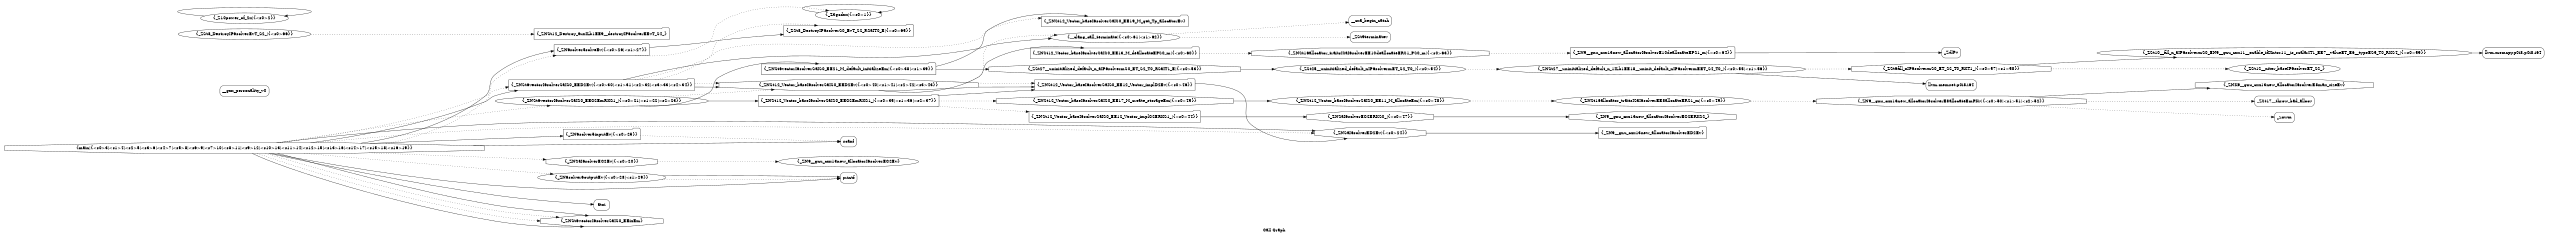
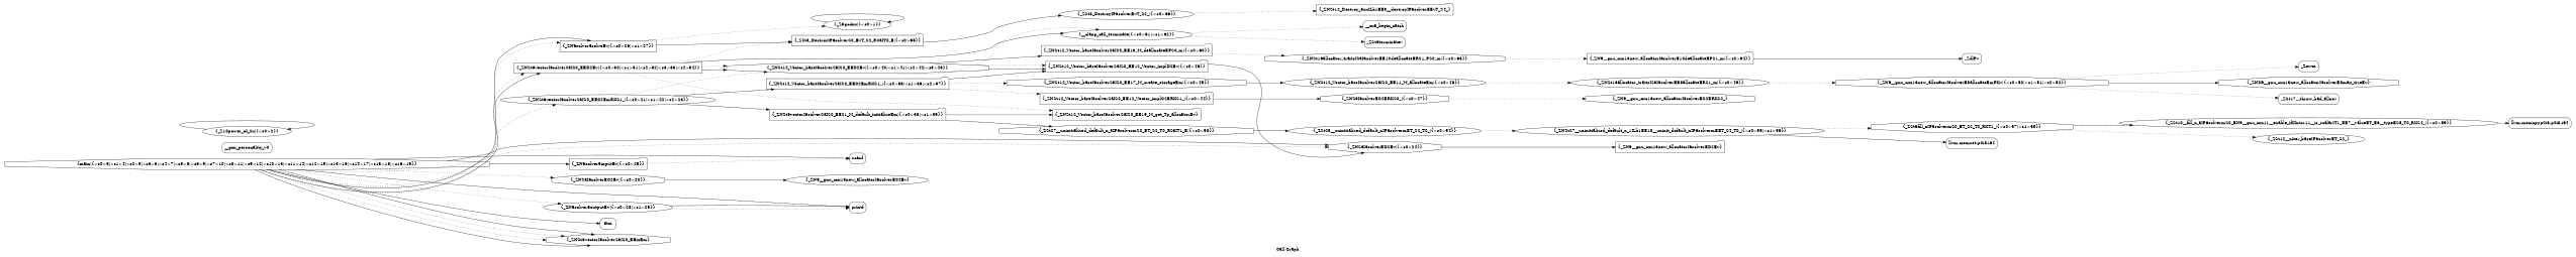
  digraph {
    label="Call Graph"
    rankdir=LR
    node [shape=ellipse]
    edge [color=black style=solid tailport=s0]
    n1 [label="{_Z3gcdxx|{<s0>1}}"]
    n2 [label="{_ZN9__gnu_cxx13new_allocatorI6solverE10deallocateEPS1_m|{<s0>64}}" shape=folder]
    n3 [label="{_ZdlPv}" shape=Mrecord]
    n4 [label="{__gxx_personality_v0}" shape=Mrecord]
    n5 [label="{_ZNSt6vectorI6solverSaIS0_EED2Ev|{<s0>30|<s1>31|<s2>32|<s3>33|<s4>34}}" shape=folder]
    n6 [label="{_ZNSt12_Vector_baseI6solverSaIS0_EE19_M_get_Tp_allocatorEv}" shape=folder]
    n7 [label="{_ZSt8_DestroyIP6solverS0_EvT_S2_RSaIT0_E|{<s0>65}}" shape=folder]
    n8 [label="{_ZNSt12_Vector_baseI6solverSaIS0_EED2Ev|{<s0>40|<s1>41|<s2>42|<s3>43}}" shape=octagon]
    n9 [label="{__clang_call_terminate|{<s0>61|<s1>62}}"]
    n10 [label="{_ZSt8_DestroyIP6solverEvT_S2_|{<s0>66}}"]
    n11 [label="{_ZNSt12_Vector_baseI6solverSaIS0_EE12_Vector_implD2Ev|{<s0>46}}" shape=folder]
    n12 [label="{_ZNSt12_Vector_baseI6solverSaIS0_EE13_M_deallocateEPS0_m|{<s0>60}}" shape=folder]
    n13 [label="{__cxa_begin_catch}" shape=Mrecord]
    n14 [label="{_ZSt9terminatev}" shape=Mrecord]
    n15 [label="{_ZNSt12_Destroy_auxILb1EE9__destroyIP6solverEEvT_S4_}" shape=folder]
    n16 [label="{_ZNSaI6solverED2Ev|{<s0>24}}" shape=octagon]
    n17 [label="{_ZNSt16allocator_traitsISaI6solverEE10deallocateERS1_PS0_m|{<s0>63}}" shape=octagon]
    n18 [label="{_ZNSt12_Vector_baseI6solverSaIS0_EE17_M_create_storageEm|{<s0>45}}" shape=octagon]
    n19 [label="{_ZNSt12_Vector_baseI6solverSaIS0_EE11_M_allocateEm|{<s0>48}}"]
    n20 [label="{_ZNSt16allocator_traitsISaI6solverEE8allocateERS1_m|{<s0>49}}"]
    n21 [label="{_ZN9__gnu_cxx13new_allocatorI6solverE8allocateEmPKv|{<s0>50|<s1>51|<s2>52}}" shape=octagon]
    n22 [label="{_ZNK9__gnu_cxx13new_allocatorI6solverE8max_sizeEv}" shape=octagon]
    n23 [label="{_ZSt6fill_nIP6solvermS0_ET_S2_T0_RKT1_|{<s0>57|<s1>58}}" shape=octagon]
    n24 [label="{_ZSt12__niter_baseIP6solverET_S2_}"]
    n25 [label="{_ZSt10__fill_n_aIP6solvermS0_EN9__gnu_cxx11__enable_ifIXntsr11__is_scalarIT1_EE7__valueET_E6__typeES5_T0_RKS4_|{<s0>59}}"]
    n26 [label="{llvm.memcpy.p0i8.p0i8.i64}" shape=Mrecord]
    n27 [label="{scanf}" shape=Mrecord]
    n28 [label="{_ZN6solver5solveEv|{<s0>26|<s1>27}}" shape=folder]
    n29 [label="{_Z10power_of_2x|{<s0>2}}"]
    n30 [label="{_ZNSt6vectorI6solverSaIS0_EE21_M_default_initializeEm|{<s0>38|<s1>39}}" shape=folder]
    n31 [label="{_ZSt27__uninitialized_default_n_aIP6solvermS0_ET_S2_T0_RSaIT1_E|{<s0>53}}" shape=octagon]
    n32 [label="{_ZSt25__uninitialized_default_nIP6solvermET_S2_T0_|{<s0>54}}"]
    n33 [label="{_ZNSt27__uninitialized_default_n_1ILb1EE18__uninit_default_nIP6solvermEET_S4_T0_|{<s0>55|<s1>56}}"]
    n34 [label="{_ZSt17__throw_bad_allocv}" shape=Mrecord]
    n35 [label="{_Znwm}" shape=Mrecord]
    n36 [label="{_ZN9__gnu_cxx13new_allocatorI6solverED2Ev}" shape=folder]
    n37 [label="{_ZN9__gnu_cxx13new_allocatorI6solverEC2Ev}"]
    n38 [label="{llvm.memset.p0i8.i64}" shape=Mrecord]
    n39 [label="{_ZNSaI6solverEC2Ev|{<s0>20}}" shape=octagon]
    n40 [label="{printf}" shape=Mrecord]
    n41 [label="{main|{<s0>3|<s1>4|<s2>5|<s3>6|<s4>7|<s5>8|<s6>9|<s7>10|<s8>11|<s9>12|<s10>13|<s11>14|<s12>15|<s13>16|<s14>17|<s15>18|<s16>19}}" shape=octagon]
    n42 [label="{atoi}" shape=Mrecord]
    n43 [label="{_ZNSt6vectorI6solverSaIS0_EEC2EmRKS1_|{<s0>21|<s1>22|<s2>23}}"]
    n44 [label="{_ZNSt6vectorI6solverSaIS0_EEixEm}" shape=octagon]
    n45 [label="{_ZN6solver5inputEv|{<s0>25}}" shape=folder]
    n46 [label="{_ZN6solver6outputEv|{<s0>28|<s1>29}}"]
    n47 [label="{_ZNSt12_Vector_baseI6solverSaIS0_EEC2EmRKS1_|{<s0>35|<s1>36|<s2>37}}" shape=folder]
    n48 [label="{_ZNSt12_Vector_baseI6solverSaIS0_EE12_Vector_implC2ERKS1_|{<s0>44}}" shape=folder]
    n49 [label="{_ZNSaI6solverEC2ERKS0_|{<s0>47}}" shape=octagon]
    n50 [label="{_ZN9__gnu_cxx13new_allocatorI6solverEC2ERKS2_}" shape=octagon]
    n1 -> n1
    n2 -> n3
    n5 -> n6 [style=dotted]
    n5 -> n7 [style=dotted tailport=s1]
    n5 -> n8 [tailport=s2]
    n5 -> n8 [style=dotted tailport=s3]
    n5 -> n9 [tailport=s4]
+   n7 -> n10
    n8 -> n9 [style=dotted tailport=s3]
    n8 -> n11 [tailport=s1]
    n8 -> n11 [style=dotted tailport=s2]
    n8 -> n12
    n9 -> n13 [style=dotted]
    n9 -> n14 [style=dotted tailport=s1]
    n10 -> n15 [style=dotted]
    n11 -> n16
    n12 -> n17 [style=dotted]
    n16 -> n36
    n17 -> n2 [style=dotted]
    n18 -> n19
    n19 -> n20 [style=dotted]
    n20 -> n21 [style=dotted]
    n21 -> n22
    n21 -> n34 [style=dotted tailport=s1]
    n21 -> n35 [style=dotted tailport=s2]
    n23 -> n24 [style=dotted]
    n23 -> n25 [tailport=s1]
    n25 -> n26
    n28 -> n1 [style=dotted]
    n28 -> n7 [tailport=s1]
    n29 -> n29
    n30 -> n6
    n30 -> n31 [tailport=s1]
    n31 -> n32
    n32 -> n33 [style=dotted]
    n33 -> n23 [style=dotted tailport=s1]
    n33 -> n38
-   n39 -> n37 [style=dotted]
+   n39 -> n37
    n41 -> n5 [tailport=s8]
    n41 -> n5 [style=dotted tailport=s16]
    n41 -> n16 [style=dotted tailport=s4]
    n41 -> n16 [tailport=s7]
    n41 -> n27 [tailport=s1]
    n41 -> n28 [style=dotted tailport=s10]
    n41 -> n28 [tailport=s12]
    n41 -> n39 [style=dotted tailport=s2]
    n41 -> n40 [tailport=s13]
    n41 -> n42
    n41 -> n43 [style=dotted tailport=s3]
    n41 -> n44 [tailport=s5]
    n41 -> n44 [style=dotted tailport=s9]
    n41 -> n44 [style=dotted tailport=s11]
    n41 -> n44 [tailport=s14]
    n41 -> n45 [tailport=s6]
    n41 -> n46 [style=dotted tailport=s15]
    n43 -> n8 [style=dotted tailport=s2]
    n43 -> n30 [tailport=s1]
    n43 -> n47
    n45 -> n27 [style=dotted]
    n46 -> n40 [style=dotted]
    n46 -> n40 [tailport=s1]
    n47 -> n11 [tailport=s2]
    n47 -> n18 [style=dotted tailport=s1]
    n47 -> n48 [style=dotted]
    n48 -> n49
-   n49 -> n50
+   n49 -> n50 [style=dotted]
  }
